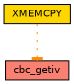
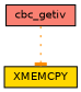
  digraph {
    rankdir=TB
    node [color=black fontname=Helvetica fontsize=10 shape=record style=filled]
    n1 [fillcolor=salmon fontcolor=black height=0.2 label=cbc_getiv width=0.4]
    n2 [fillcolor=gold height=0.2 label=XMEMCPY width=0.4]
-   n2 -> n1 [color=darkorange fontname=Helvetica fontsize=10 labelfontname=Helvetica labelfontsize=10 style=dotted arrowhead=tee]
+   n1 -> n2 [color=darkorange fontname=Helvetica fontsize=10 labelfontname=Helvetica labelfontsize=10 style=dotted arrowhead=tee]
  }
